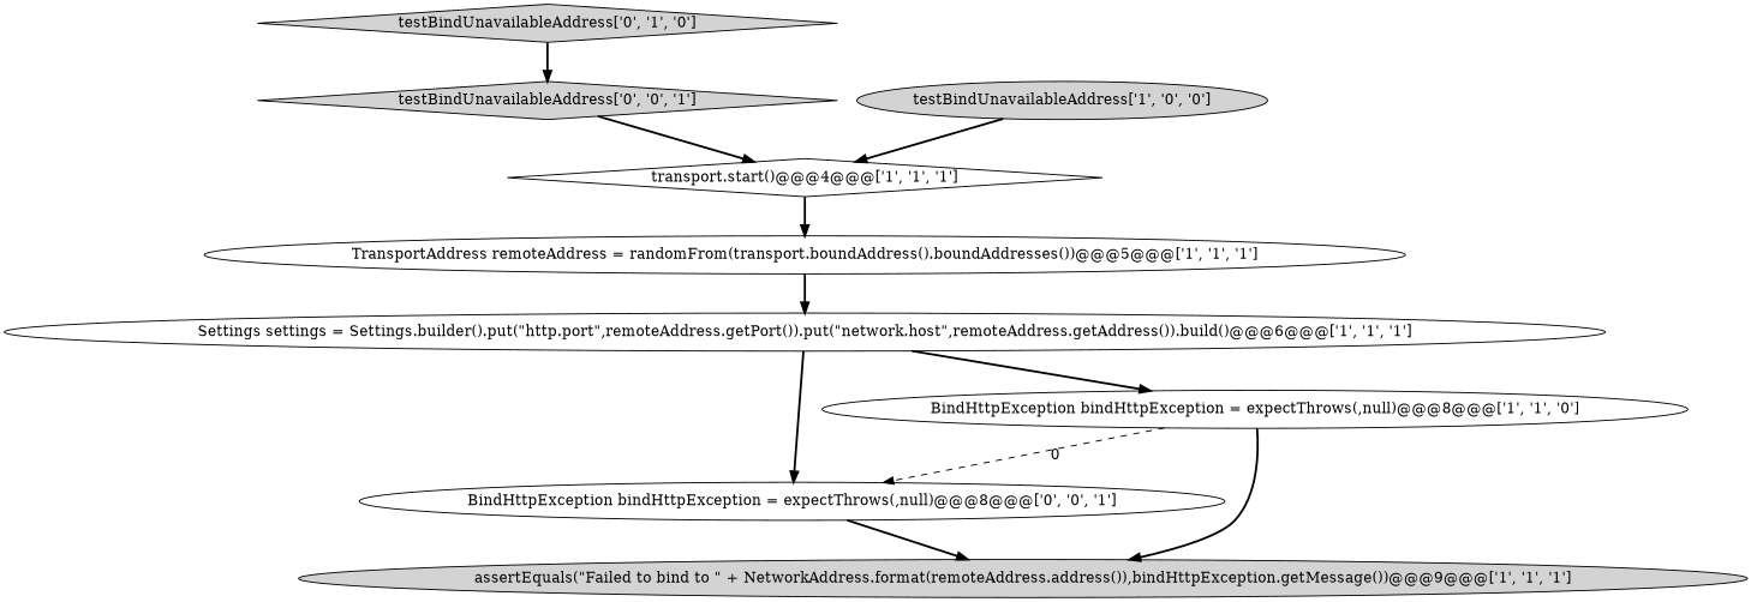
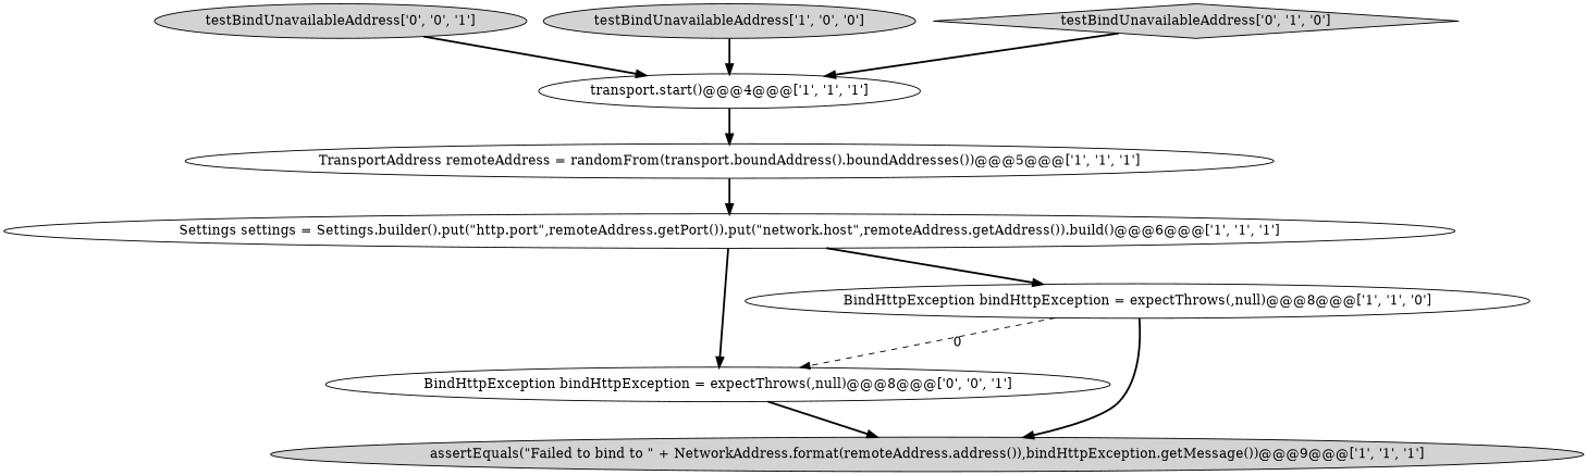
  digraph {
    node [fillcolor=white shape=ellipse style=filled]
    edge [style=bold]
    n1 [label="TransportAddress remoteAddress = randomFrom(transport.boundAddress().boundAddresses())@@@5@@@['1', '1', '1']"]
    n2 [label="Settings settings = Settings.builder().put(\"http.port\",remoteAddress.getPort()).put(\"network.host\",remoteAddress.getAddress()).build()@@@6@@@['1', '1', '1']"]
    n3 [label="BindHttpException bindHttpException = expectThrows(,null)@@@8@@@['0', '0', '1']"]
    n4 [label="BindHttpException bindHttpException = expectThrows(,null)@@@8@@@['1', '1', '0']"]
-   n5 [label="transport.start()@@@4@@@['1', '1', '1']" shape=diamond]
+   n5 [label="transport.start()@@@4@@@['1', '1', '1']"]
    n6 [fillcolor=lightgray label="assertEquals(\"Failed to bind to \" + NetworkAddress.format(remoteAddress.address()),bindHttpException.getMessage())@@@9@@@['1', '1', '1']"]
-   n7 [fillcolor=lightgray label="testBindUnavailableAddress['0', '0', '1']" shape=diamond]
+   n7 [fillcolor=lightgray label="testBindUnavailableAddress['0', '0', '1']"]
    n8 [fillcolor=lightgray label="testBindUnavailableAddress['1', '0', '0']"]
    n9 [fillcolor=lightgray label="testBindUnavailableAddress['0', '1', '0']" shape=diamond]
    n1 -> n2
    n2 -> n3
    n2 -> n4
    n3 -> n6
    n4 -> n3 [label=0 style=dashed]
    n4 -> n6
    n5 -> n1
    n7 -> n5
    n8 -> n5
-   n9 -> n7
+   n9 -> n5
  }
